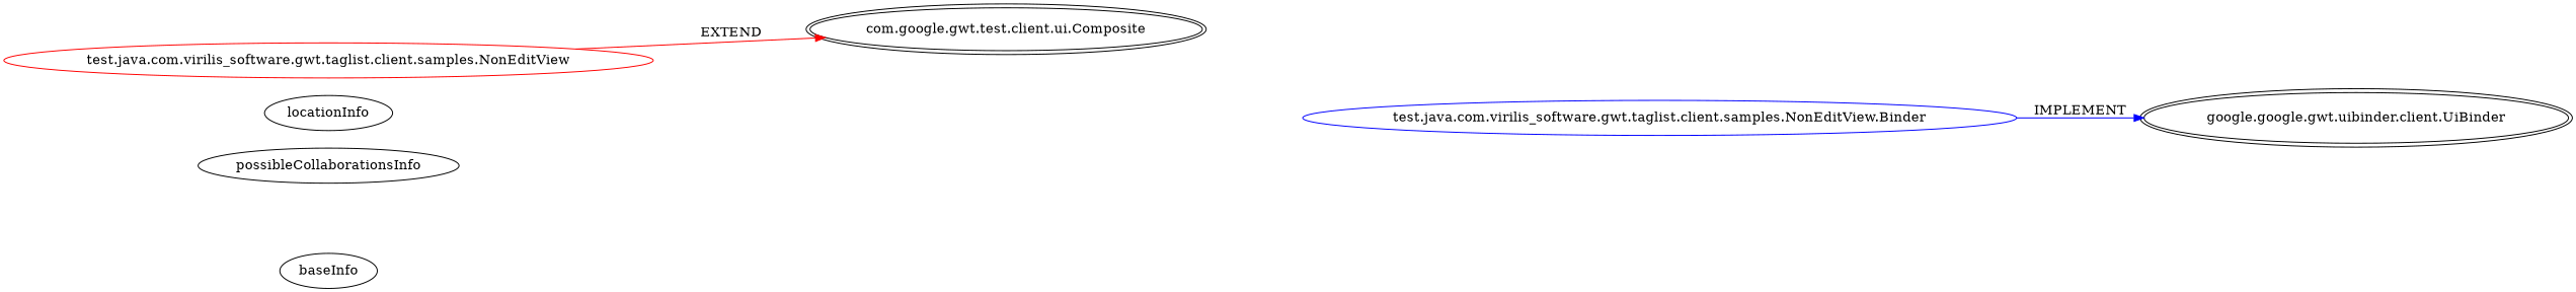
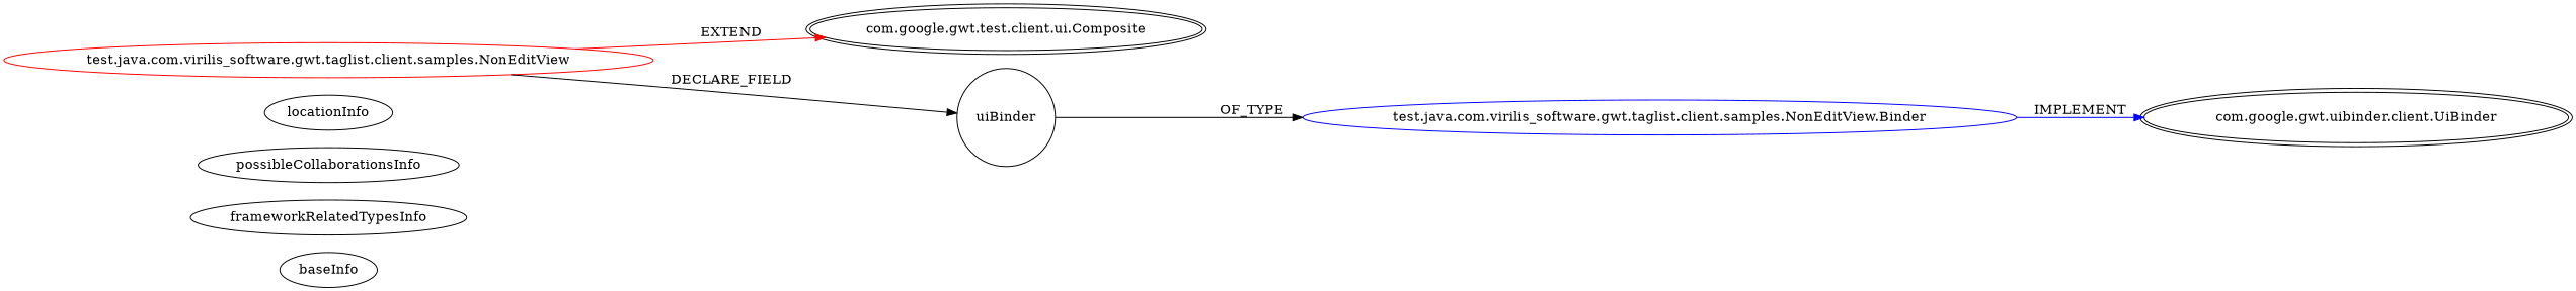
  digraph {
    rankdir=LR
    baseInfo [category=extension_graph graphId=1056 isAnonymous=false possibleRelation=true]
+   frameworkRelatedTypesInfo [0="com.google.gwt.user.client.ui.Composite"]
    possibleCollaborationsInfo [0="1056~FIELD_DECLARATION-~com.google.gwt.user.client.ui.Composite ~com.google.gwt.uibinder.client.UiBinder ~false~false"]
    locationInfo [contextSignature=NonEditView filePath="/cbopp-gwt-taglist/gwt-taglist-master/src/test/java/com/virilis_software/gwt/taglist/client/samples/NonEditView.java" graphId=1056 projectName="cbopp-gwt-taglist"]
    n5 [color=red isFrameworkType=false label="test.java.com.virilis_software.gwt.taglist.client.samples.NonEditView" vertexType=ROOT_CLIENT_CLASS_DECLARATION]
    n6 [isFrameworkType=true label="com.google.gwt.test.client.ui.Composite" peripheries=2 vertexType=FRAMEWORK_CLASS_TYPE]
+   n7 [isFrameworkType=false label=uiBinder shape=circle vertexType=FIELD_DECLARATION]
    n8 [color=blue isFrameworkType=false label="test.java.com.virilis_software.gwt.taglist.client.samples.NonEditView.Binder" vertexType=REFERENCE_CLIENT_CLASS_DECLARATION]
-   n9 [isFrameworkType=true label="google.google.gwt.uibinder.client.UiBinder" peripheries=2 vertexType=FRAMEWORK_INTERFACE_TYPE]
+   n9 [isFrameworkType=true label="com.google.gwt.uibinder.client.UiBinder" peripheries=2 vertexType=FRAMEWORK_INTERFACE_TYPE]
    n5 -> n6 [color=red label=EXTEND]
+   n5 -> n7 [label=DECLARE_FIELD]
+   n7 -> n8 [label=OF_TYPE]
    n8 -> n9 [color=blue label=IMPLEMENT]
  }
